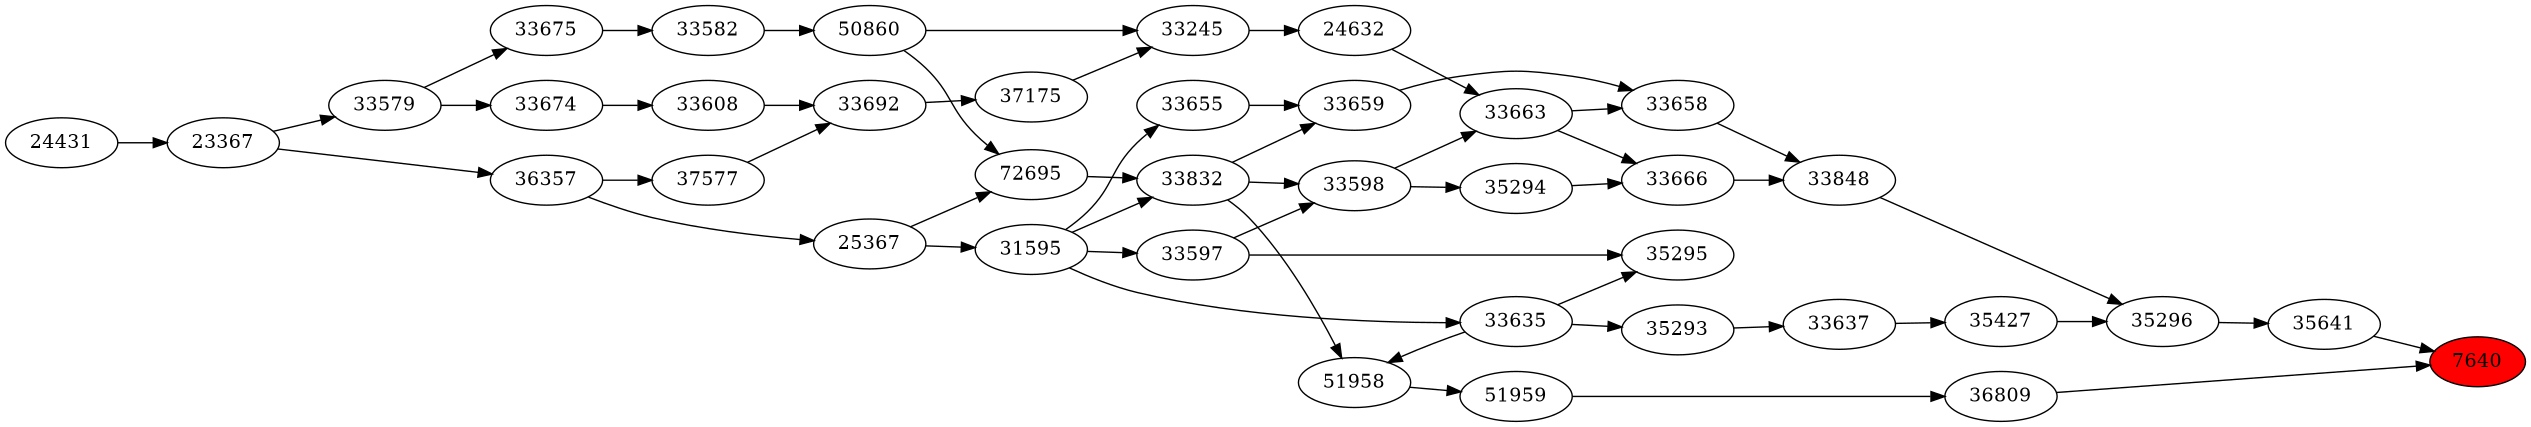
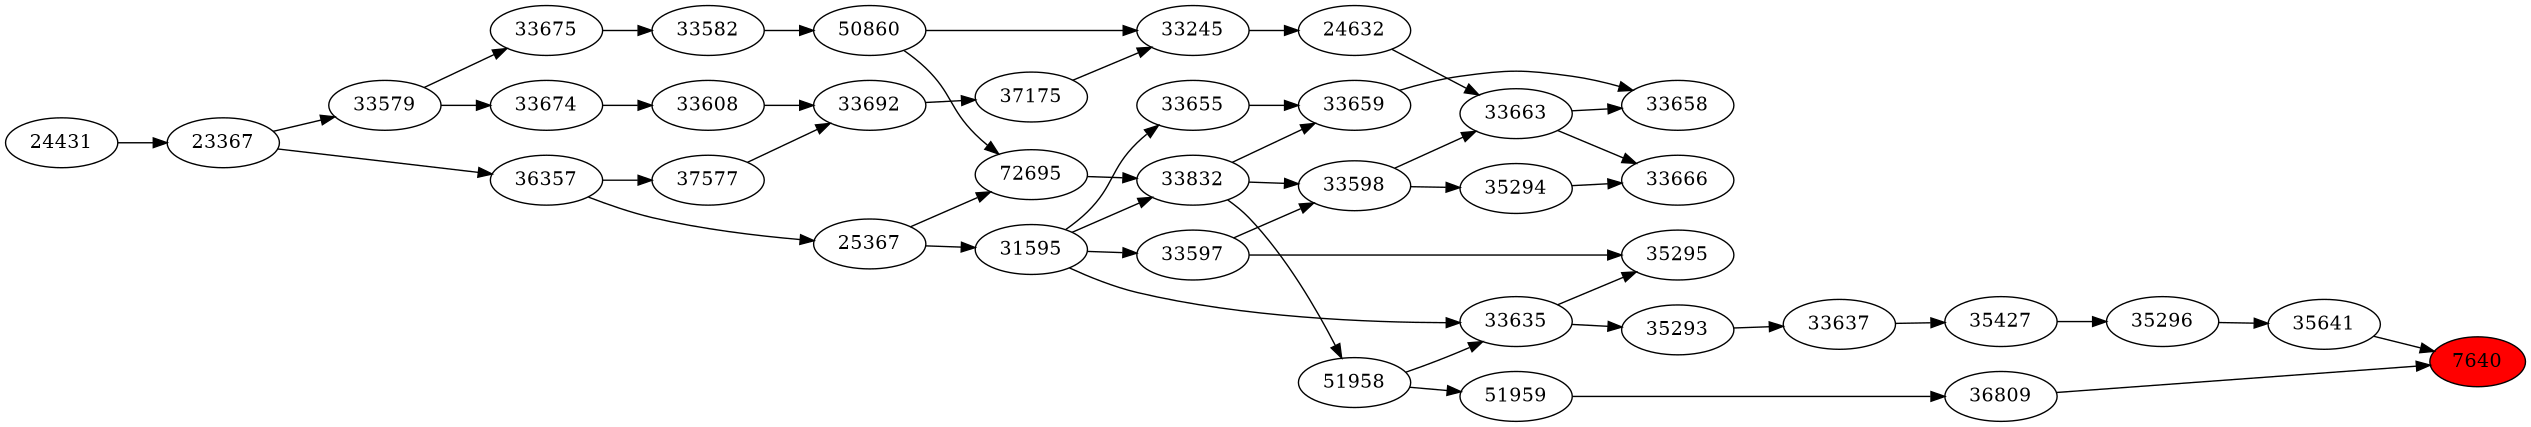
  strict digraph {
    rankdir=LR
    n1 [fillcolor=red label=7640 style=filled]
    n2 [label=36809]
    n3 [label=35641]
    n4 [label=51959]
    n5 [label=35296]
    n6 [label=51958]
-   n7 [label=33848]
    n8 [label=35427]
    n9 [label=33832]
    n10 [label=33659]
    n11 [label=33598]
    n12 [label=33658]
    n13 [label=33663]
    n14 [label=35294]
    n15 [label=33635]
    n16 [label=35293]
    n17 [label=35295]
    n18 [label=33637]
    n19 [label=33666]
    n20 [label=72695]
    n21 [label=31595]
    n22 [label=33655]
    n23 [label=33597]
    n24 [label=50860]
    n25 [label=33245]
    n26 [label=24632]
    n27 [label=25367]
    n28 [label=33582]
    n29 [label=36357]
    n30 [label=37577]
    n31 [label=33692]
    n32 [label=33675]
    n33 [label=23367]
    n34 [label=33579]
    n35 [label=33674]
    n36 [label=37175]
    n37 [label=33608]
    n38 [label=24431]
    n2 -> n1
    n3 -> n1
    n4 -> n2
    n5 -> n3
    n6 -> n4
-   n7 -> n5
    n8 -> n5
    n9 -> n6
    n9 -> n10
    n9 -> n11
    n10 -> n12
    n11 -> n13
    n11 -> n14
-   n12 -> n7
    n13 -> n12
    n13 -> n19
    n14 -> n19
-   n15 -> n6
+   n6 -> n15
    n15 -> n16
    n15 -> n17
    n16 -> n18
    n18 -> n8
-   n19 -> n7
    n20 -> n9
    n21 -> n9
    n21 -> n15
    n21 -> n22
    n21 -> n23
    n22 -> n10
    n23 -> n11
    n23 -> n17
    n24 -> n20
    n24 -> n25
    n25 -> n26
    n26 -> n13
    n27 -> n20
    n27 -> n21
    n28 -> n24
    n29 -> n27
    n29 -> n30
    n30 -> n31
    n31 -> n36
    n32 -> n28
    n33 -> n29
    n33 -> n34
    n34 -> n32
    n34 -> n35
    n35 -> n37
    n36 -> n25
    n37 -> n31
    n38 -> n33
  }
